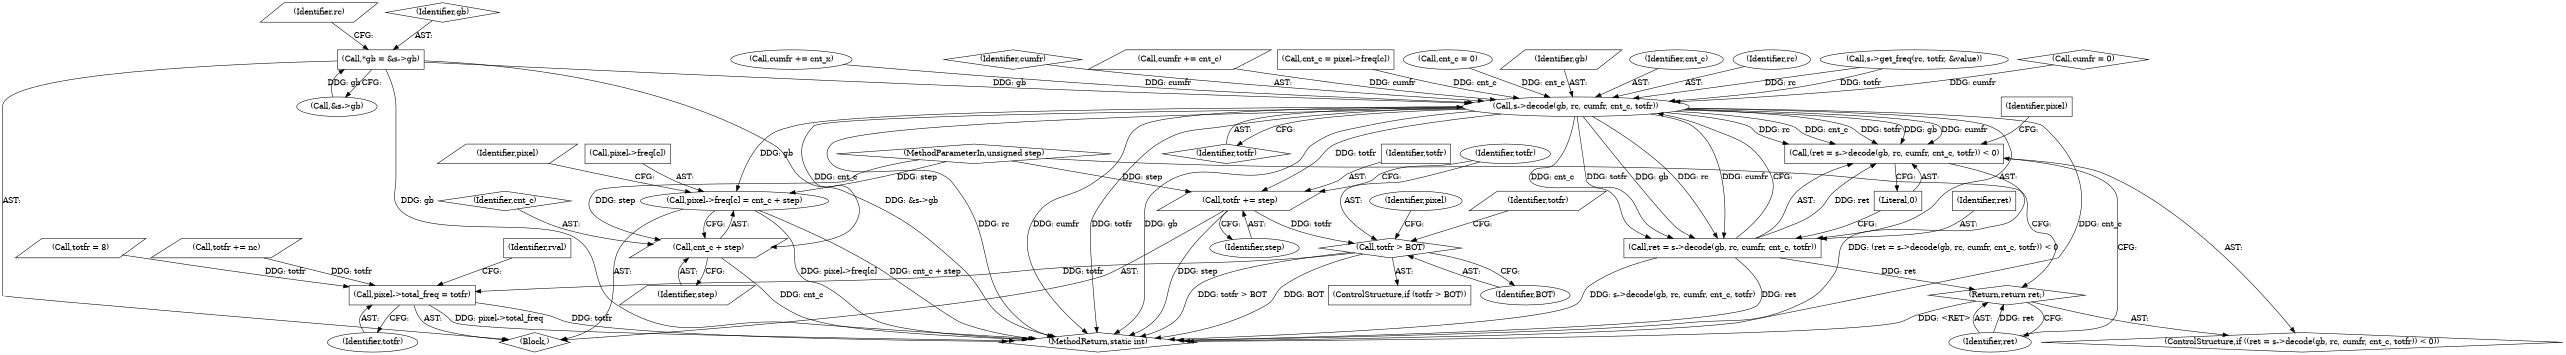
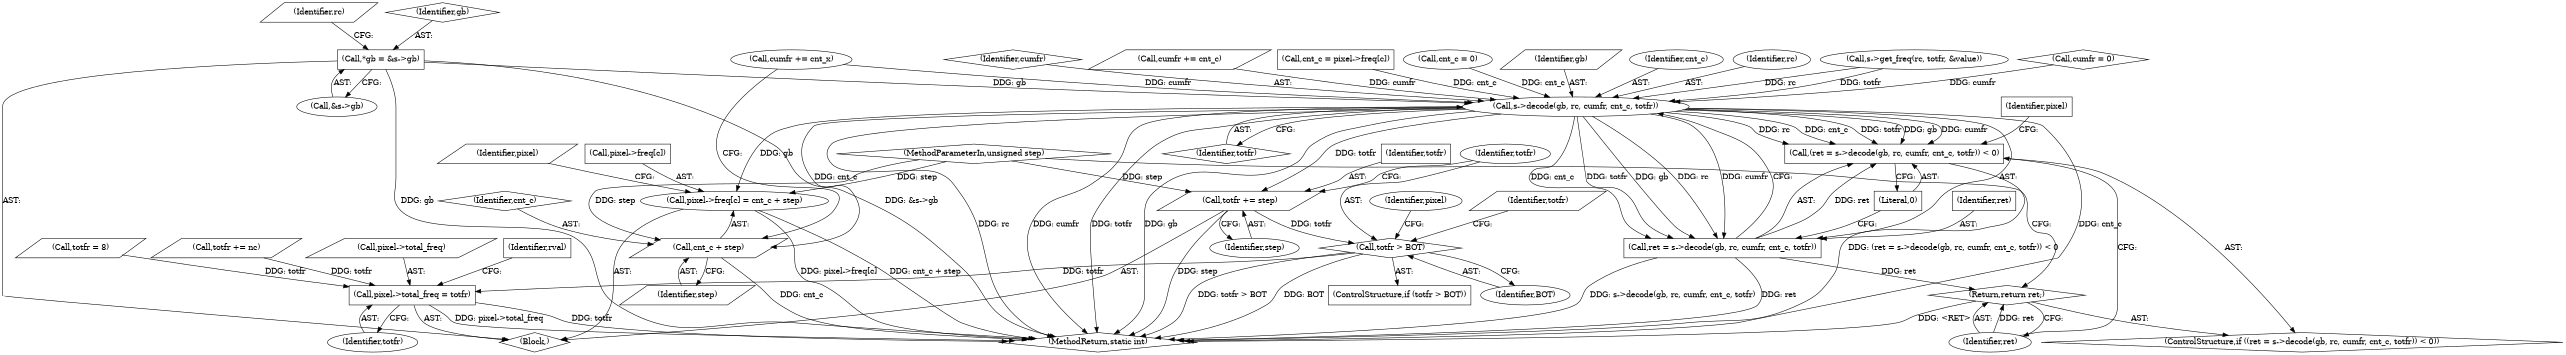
  digraph {
    node [shape=ellipse]
    n1 [label="(Call,*gb = &s->gb)" shape=box]
    n2 [label="(Call,s->decode(gb, rc, cumfr, cnt_c, totfr))"]
    n3 [label="(MethodReturn,static int)" shape=diamond]
    n4 [label="(Block,)" shape=diamond]
    n5 [label="(Call,&s->gb)"]
    n6 [label="(Call,(ret = s->decode(gb, rc, cumfr, cnt_c, totfr)) < 0)" shape=box]
    n7 [label="(Call,ret = s->decode(gb, rc, cumfr, cnt_c, totfr))" shape=box]
    n8 [label="(Call,pixel->freq[c] = cnt_c + step)"]
    n9 [label="(Call,cnt_c + step)" shape=parallelogram]
    n10 [label="(Call,totfr += step)" shape=parallelogram]
    n11 [label="(Identifier,totfr)" shape=diamond]
    n12 [label="(Literal,0)" shape=box]
    n13 [label="(ControlStructure,if ((ret = s->decode(gb, rc, cumfr, cnt_c, totfr)) < 0))" shape=diamond]
    n14 [label="(Return,return ret;)" shape=diamond]
    n15 [label="(Identifier,step)" shape=parallelogram]
    n16 [label="(Call,totfr > BOT)" shape=diamond]
    n17 [label="(Identifier,step)"]
    n18 [label="(Identifier,ret)"]
    n19 [label="(Call,pixel->total_freq = totfr)" shape=box]
    n20 [label="(ControlStructure,if (totfr > BOT))" shape=box]
    n21 [label="(Identifier,BOT)"]
    n22 [label="(Identifier,totfr)"]
    n23 [label="(Call,cnt_c = pixel->freq[c])" shape=box]
    n24 [label="(Identifier,pixel)" shape=box]
    n25 [label="(Call,pixel->freq[c])" shape=box]
    n26 [label="(Identifier,totfr)" shape=parallelogram]
    n27 [label="(Call,cnt_c = 0)"]
    n28 [label="(Call,totfr = 8)" shape=parallelogram]
    n29 [label="(Call,totfr += nc)" shape=parallelogram]
    n30 [label="(Identifier,rc)" shape=parallelogram]
    n31 [label="(Identifier,gb)" shape=parallelogram]
    n32 [label="(Call,cumfr += cnt_x)"]
    n33 [label="(Identifier,totfr)" shape=box]
    n34 [label="(Identifier,totfr)"]
    n35 [label="(Identifier,pixel)" shape=parallelogram]
    n36 [label="(Identifier,gb)" shape=diamond]
+   n37 [label="(Call,pixel->total_freq)" shape=parallelogram]
    n38 [label="(Identifier,cnt_c)"]
    n39 [label="(MethodParameterIn,unsigned step)" shape=diamond]
    n40 [label="(Identifier,rval)" shape=box]
    n41 [label="(Identifier,rc)"]
    n42 [label="(Identifier,cnt_c)" shape=diamond]
    n43 [label="(Identifier,pixel)"]
    n44 [label="(Call,s->get_freq(rc, totfr, &value))"]
    n45 [label="(Identifier,ret)" shape=box]
    n46 [label="(Call,cumfr = 0)" shape=diamond]
    n47 [label="(Identifier,cumfr)" shape=diamond]
    n48 [label="(Call,cumfr += cnt_c)" shape=parallelogram]
    n1 -> n2 [label="DDG: gb"]
    n1 -> n3 [label="DDG: gb"]
    n1 -> n3 [label="DDG: &s->gb"]
    n1 -> n4 [label="AST: "]
    n1 -> n5 [label="CFG: "]
    n2 -> n3 [label="DDG: cnt_c"]
    n2 -> n3 [label="DDG: rc"]
    n2 -> n3 [label="DDG: cumfr"]
    n2 -> n3 [label="DDG: totfr"]
    n2 -> n3 [label="DDG: gb"]
    n2 -> n6 [label="DDG: cnt_c"]
    n2 -> n6 [label="DDG: totfr"]
    n2 -> n6 [label="DDG: gb"]
    n2 -> n6 [label="DDG: cumfr"]
    n2 -> n6 [label="DDG: rc"]
    n2 -> n7 [label="AST: "]
    n2 -> n7 [label="DDG: cnt_c"]
    n2 -> n7 [label="DDG: totfr"]
    n2 -> n7 [label="DDG: gb"]
    n2 -> n7 [label="DDG: cumfr"]
    n2 -> n7 [label="DDG: rc"]
    n2 -> n8 [label="DDG: gb"]
    n2 -> n9 [label="DDG: cnt_c"]
    n2 -> n10 [label="DDG: totfr"]
    n2 -> n11 [label="CFG: "]
-   n5 -> n1 [label="DDG: gb"]
+   n5 -> n1 [label="AST: "]
    n6 -> n3 [label="DDG: (ret = s->decode(gb, rc, cumfr, cnt_c, totfr)) < 0"]
    n6 -> n12 [label="CFG: "]
    n6 -> n13 [label="AST: "]
    n7 -> n2 [label="CFG: "]
    n7 -> n3 [label="DDG: ret"]
    n7 -> n3 [label="DDG: s->decode(gb, rc, cumfr, cnt_c, totfr)"]
    n7 -> n6 [label="AST: "]
    n7 -> n6 [label="DDG: ret"]
    n7 -> n14 [label="DDG: ret"]
    n8 -> n3 [label="DDG: pixel->freq[c]"]
    n8 -> n3 [label="DDG: cnt_c + step"]
    n8 -> n4 [label="AST: "]
-   n8 -> n9 [label="CFG: "]
+   n32 -> n9 [label="CFG: "]
    n9 -> n3 [label="DDG: cnt_c"]
    n9 -> n8 [label="AST: "]
    n9 -> n15 [label="CFG: "]
    n10 -> n3 [label="DDG: step"]
    n10 -> n4 [label="AST: "]
    n10 -> n16 [label="DDG: totfr"]
    n10 -> n17 [label="CFG: "]
    n11 -> n2 [label="AST: "]
    n12 -> n6 [label="AST: "]
    n12 -> n7 [label="CFG: "]
    n14 -> n3 [label="DDG: <RET>"]
    n14 -> n13 [label="AST: "]
    n14 -> n18 [label="CFG: "]
    n15 -> n9 [label="AST: "]
    n16 -> n3 [label="DDG: totfr > BOT"]
    n16 -> n3 [label="DDG: BOT"]
    n16 -> n19 [label="DDG: totfr"]
    n16 -> n20 [label="AST: "]
    n16 -> n21 [label="CFG: "]
    n17 -> n10 [label="AST: "]
    n18 -> n6 [label="CFG: "]
    n18 -> n14 [label="AST: "]
    n18 -> n14 [label="DDG: ret"]
    n19 -> n3 [label="DDG: totfr"]
    n19 -> n3 [label="DDG: pixel->total_freq"]
    n19 -> n4 [label="AST: "]
    n19 -> n22 [label="CFG: "]
    n21 -> n16 [label="AST: "]
    n22 -> n19 [label="AST: "]
    n23 -> n2 [label="DDG: cnt_c"]
    n24 -> n6 [label="CFG: "]
    n25 -> n8 [label="AST: "]
    n26 -> n16 [label="CFG: "]
    n27 -> n2 [label="DDG: cnt_c"]
    n28 -> n19 [label="DDG: totfr"]
    n29 -> n19 [label="DDG: totfr"]
    n30 -> n1 [label="CFG: "]
    n31 -> n2 [label="AST: "]
    n32 -> n2 [label="DDG: cumfr"]
    n33 -> n10 [label="AST: "]
    n34 -> n10 [label="CFG: "]
    n34 -> n16 [label="AST: "]
    n35 -> n8 [label="CFG: "]
    n36 -> n1 [label="AST: "]
+   n37 -> n19 [label="AST: "]
    n38 -> n2 [label="AST: "]
    n39 -> n8 [label="DDG: step"]
    n39 -> n9 [label="DDG: step"]
    n39 -> n10 [label="DDG: step"]
    n39 -> n14 [label="CFG: "]
    n40 -> n19 [label="CFG: "]
    n41 -> n2 [label="AST: "]
    n42 -> n9 [label="AST: "]
    n43 -> n16 [label="CFG: "]
    n44 -> n2 [label="DDG: rc"]
    n44 -> n2 [label="DDG: totfr"]
    n45 -> n7 [label="AST: "]
    n46 -> n2 [label="DDG: cumfr"]
    n47 -> n2 [label="AST: "]
    n48 -> n2 [label="DDG: cumfr"]
  }
